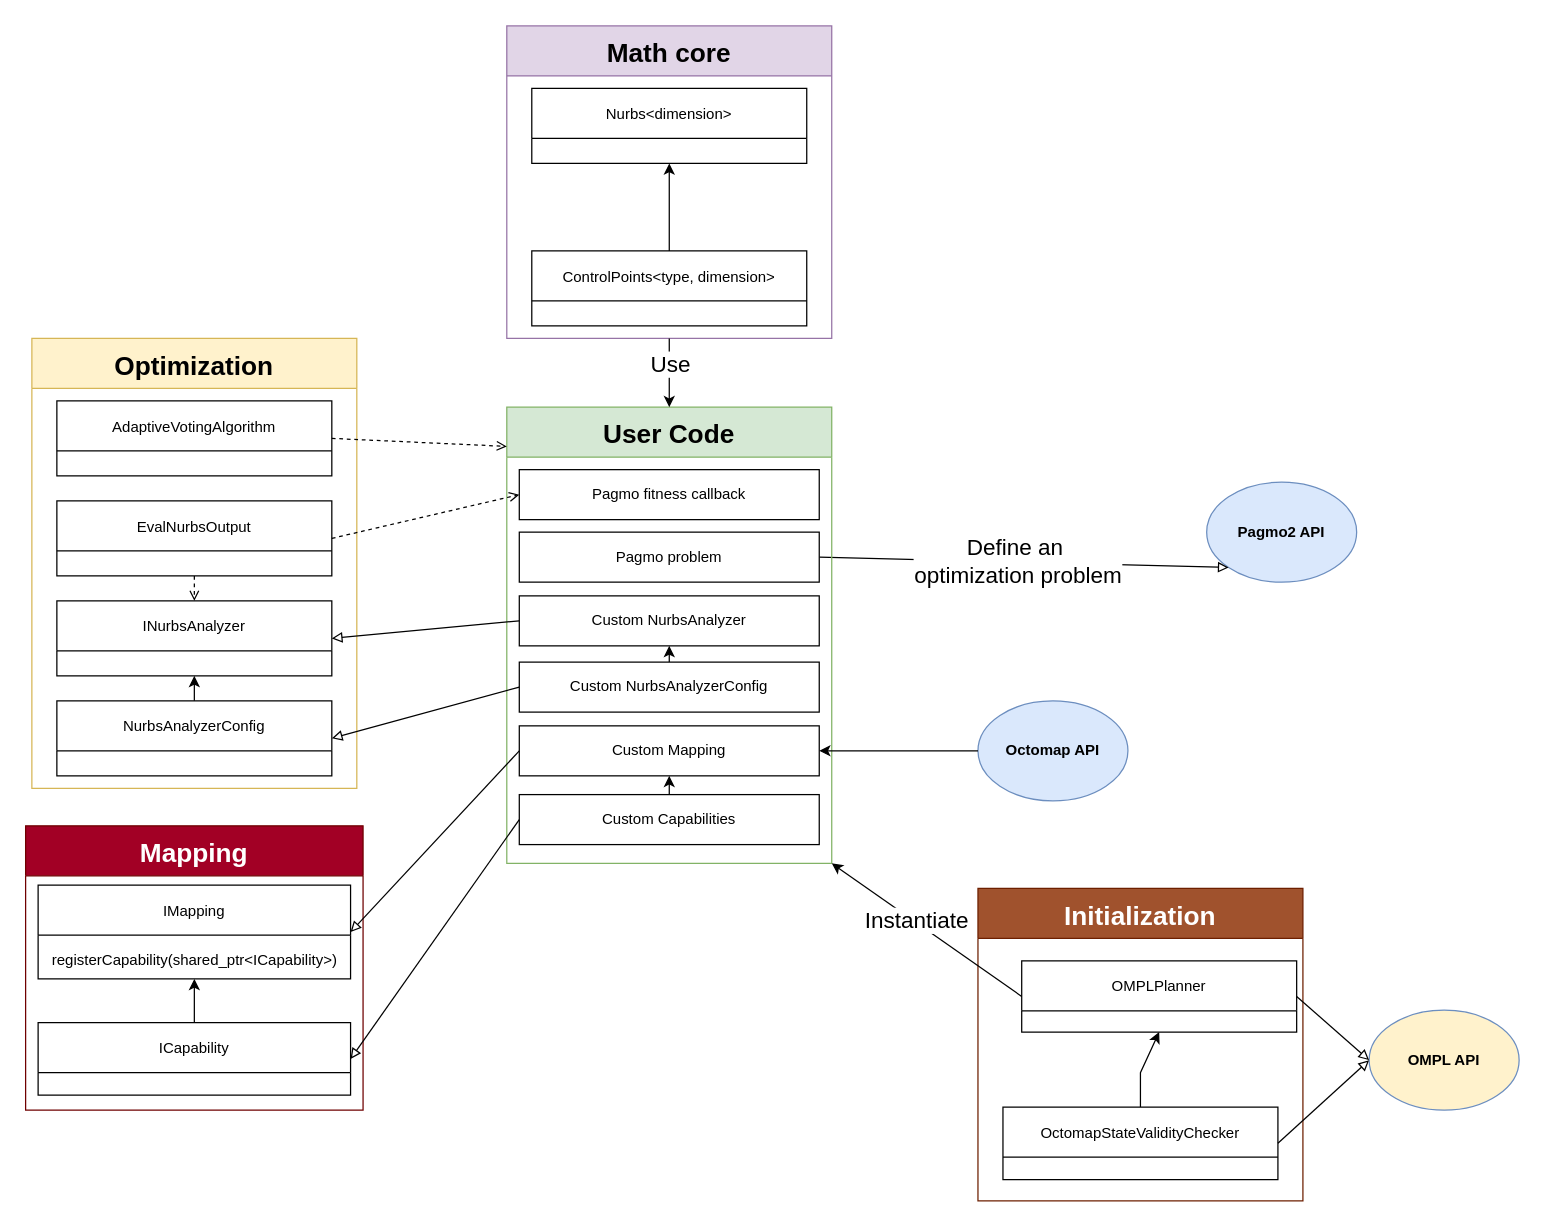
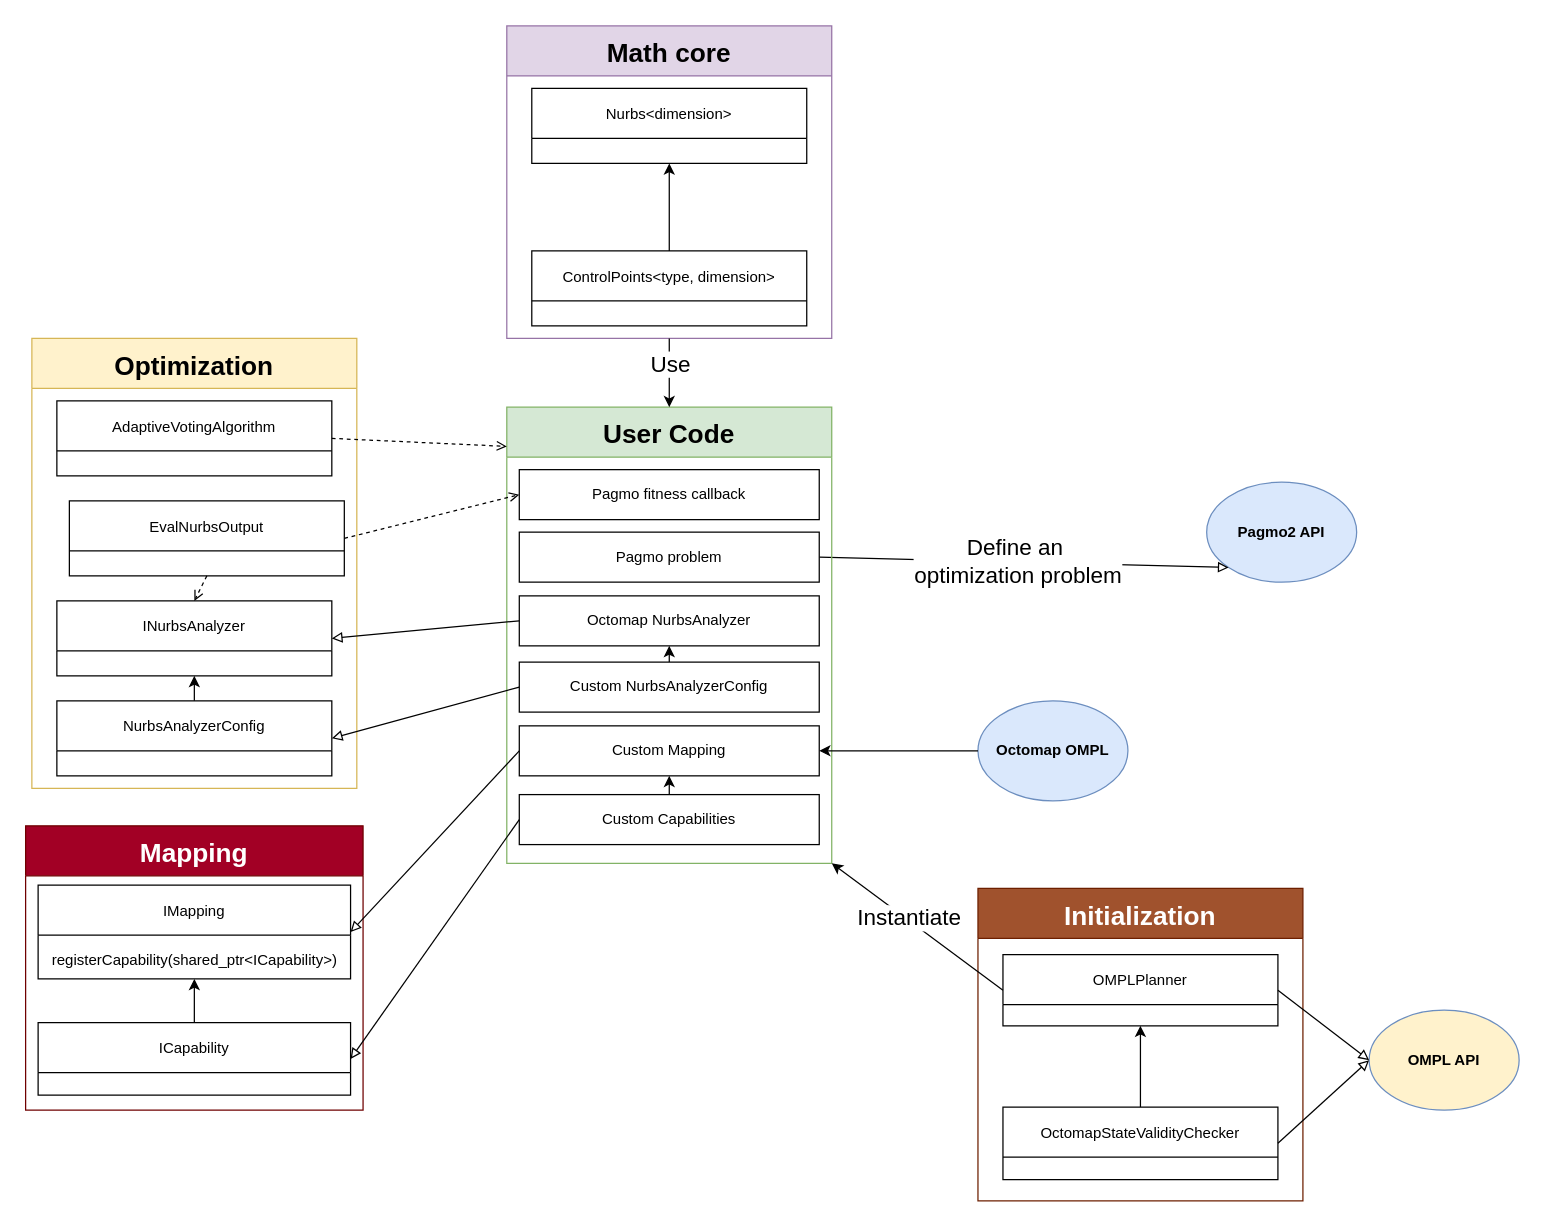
  <mxCell id="0" />
  <mxCell id="1" parent="0" />
  <mxCell id="2" value="Math core" style="shape=swimlane;fillColor=#e1d5e7;strokeColor=#9673a6;fontStyle=1;fontSize=21;" parent="1" vertex="1"><mxGeometry x="405" y="20" width="260" height="250" as="geometry" /></mxCell>
  <mxCell id="3" value="Nurbs&lt;dimension&gt;" style="shape=swimlane;" parent="2" vertex="1"><mxGeometry x="20" y="50" width="220" height="60" as="geometry" /></mxCell>
  <mxCell id="4" value="ControlPoints&lt;type, dimension&gt;" style="shape=swimlane;" parent="2" vertex="1"><mxGeometry x="20" y="180" width="220" height="60" as="geometry" /></mxCell>
  <mxCell id="5" value="" style="endArrow=classic;html=1;rounded=0;exitX=0.5;exitY=0;exitDx=0;exitDy=0;entryX=0.5;entryY=1;entryDx=0;entryDy=0;" parent="2" source="4" target="3" edge="1"><mxGeometry width="50" height="50" relative="1" as="geometry"><mxPoint x="160" y="565" as="sourcePoint" /><mxPoint x="160" y="500" as="targetPoint" /></mxGeometry></mxCell>
  <mxCell id="6" value="Initialization" style="shape=swimlane;fillColor=#a0522d;fontColor=#ffffff;strokeColor=#6D1F00;fontStyle=1;fontSize=21;" parent="1" vertex="1"><mxGeometry x="782" y="710" width="260" height="250" as="geometry" /></mxCell>
- <mxCell id="7" value="OMPLPlanner" style="shape=swimlane;" parent="6" vertex="1"><mxGeometry x="35" y="58" width="220" height="57" as="geometry" /></mxCell>
+ <mxCell id="7" value="OMPLPlanner" style="shape=swimlane;" parent="6" vertex="1"><mxGeometry x="20" y="53" width="220" height="57" as="geometry" /></mxCell>
  <mxCell id="8" value="OctomapStateValidityChecker" style="shape=swimlane;" parent="6" vertex="1"><mxGeometry x="20" y="175" width="220" height="58" as="geometry" /></mxCell>
  <mxCell id="9" value="" style="endArrow=classic;html=1;rounded=0;exitX=0.5;exitY=0;exitDx=0;exitDy=0;entryX=0.5;entryY=1;entryDx=0;entryDy=0;" parent="6" source="8" target="7" edge="1"><mxGeometry width="50" height="50" relative="1" as="geometry"><mxPoint x="130" y="160" as="sourcePoint" /><mxPoint x="180" y="110" as="targetPoint" /><Array as="points"><mxPoint x="130" y="147.5" /></Array></mxGeometry></mxCell>
  <mxCell id="10" value="OMPL API" style="ellipse;whiteSpace=wrap;html=1;fillColor=#fff2cc;strokeColor=#6c8ebf;fontStyle=1;" parent="1" vertex="1"><mxGeometry x="1095" y="807.5" width="120" height="80" as="geometry" /></mxCell>
  <mxCell id="11" value="" style="endArrow=block;html=1;rounded=0;endFill=0;entryX=0;entryY=0.5;entryDx=0;entryDy=0;exitX=1;exitY=0.5;exitDx=0;exitDy=0;" parent="1" source="7" target="10" edge="1"><mxGeometry width="50" height="50" relative="1" as="geometry"><mxPoint x="465" y="500" as="sourcePoint" /><mxPoint x="515" y="450" as="targetPoint" /></mxGeometry></mxCell>
  <mxCell id="12" value="" style="endArrow=block;html=1;rounded=0;endFill=0;entryX=0;entryY=0.5;entryDx=0;entryDy=0;exitX=1;exitY=0.5;exitDx=0;exitDy=0;" parent="1" source="8" target="10" edge="1"><mxGeometry width="50" height="50" relative="1" as="geometry"><mxPoint x="135" y="593" as="sourcePoint" /><mxPoint x="35" y="635" as="targetPoint" /></mxGeometry></mxCell>
- <mxCell id="13" value="Octomap API" style="ellipse;whiteSpace=wrap;html=1;fillColor=#dae8fc;strokeColor=#6c8ebf;fontStyle=1" parent="1" vertex="1"><mxGeometry x="782" y="560" width="120" height="80" as="geometry" /></mxCell>
+ <mxCell id="13" value="Octomap OMPL" style="ellipse;whiteSpace=wrap;html=1;fillColor=#dae8fc;strokeColor=#6c8ebf;fontStyle=1" parent="1" vertex="1"><mxGeometry x="782" y="560" width="120" height="80" as="geometry" /></mxCell>
  <mxCell id="14" value="Pagmo2 API" style="ellipse;whiteSpace=wrap;html=1;fillColor=#dae8fc;strokeColor=#6c8ebf;fontStyle=1" parent="1" vertex="1"><mxGeometry x="965" y="385" width="120" height="80" as="geometry" /></mxCell>
  <mxCell id="15" value="" style="endArrow=block;html=1;rounded=0;endFill=0;entryX=0;entryY=1;entryDx=0;entryDy=0;exitX=1;exitY=0.5;exitDx=0;exitDy=0;" parent="1" source="21" target="14" edge="1"><mxGeometry width="50" height="50" relative="1" as="geometry"><mxPoint x="895" y="430" as="sourcePoint" /><mxPoint x="875" y="562" as="targetPoint" /></mxGeometry></mxCell>
  <mxCell id="16" value="Define an&amp;nbsp;&lt;div&gt;optimization problem&lt;/div&gt;" style="edgeLabel;html=1;align=center;verticalAlign=middle;resizable=0;points=[];fontSize=18;" parent="15" vertex="1" connectable="0"><mxGeometry x="-0.136" y="4" relative="1" as="geometry"><mxPoint x="16" y="4" as="offset" /></mxGeometry></mxCell>
  <mxCell id="17" value="User Code" style="shape=swimlane;fillColor=#d5e8d4;strokeColor=#82b366;fontStyle=1;fontSize=21;" parent="1" vertex="1"><mxGeometry x="405" y="325" width="260" height="365" as="geometry" /></mxCell>
  <mxCell id="18" value="Pagmo fitness callback" style="rounded=0;whiteSpace=wrap;html=1;" parent="17" vertex="1"><mxGeometry x="10" y="50" width="240" height="40" as="geometry" /></mxCell>
- <mxCell id="19" value="Custom NurbsAnalyzer" style="rounded=0;whiteSpace=wrap;html=1;" parent="17" vertex="1"><mxGeometry x="10" y="151" width="240" height="40" as="geometry" /></mxCell>
+ <mxCell id="19" value="Octomap NurbsAnalyzer" style="rounded=0;whiteSpace=wrap;html=1;" parent="17" vertex="1"><mxGeometry x="10" y="151" width="240" height="40" as="geometry" /></mxCell>
  <mxCell id="20" value="Custom NurbsAnalyzerConfig" style="rounded=0;whiteSpace=wrap;html=1;" parent="17" vertex="1"><mxGeometry x="10" y="204" width="240" height="40" as="geometry" /></mxCell>
  <mxCell id="21" value="Pagmo problem" style="rounded=0;whiteSpace=wrap;html=1;" parent="17" vertex="1"><mxGeometry x="10" y="100" width="240" height="40" as="geometry" /></mxCell>
  <mxCell id="22" value="" style="endArrow=classic;html=1;rounded=0;exitX=0.5;exitY=0;exitDx=0;exitDy=0;entryX=0.5;entryY=1;entryDx=0;entryDy=0;" parent="17" source="20" target="19" edge="1"><mxGeometry width="50" height="50" relative="1" as="geometry"><mxPoint x="-240" y="245" as="sourcePoint" /><mxPoint x="-240" y="225" as="targetPoint" /></mxGeometry></mxCell>
  <mxCell id="23" value="Custom Mapping" style="rounded=0;whiteSpace=wrap;html=1;" vertex="1" parent="17"><mxGeometry x="10" y="255" width="240" height="40" as="geometry" /></mxCell>
  <mxCell id="24" value="Custom Capabilities" style="rounded=0;whiteSpace=wrap;html=1;" vertex="1" parent="17"><mxGeometry x="10" y="310" width="240" height="40" as="geometry" /></mxCell>
  <mxCell id="25" value="" style="endArrow=classic;html=1;rounded=0;exitX=0.5;exitY=0;exitDx=0;exitDy=0;entryX=0.5;entryY=1;entryDx=0;entryDy=0;" edge="1" parent="17" source="24" target="23"><mxGeometry width="50" height="50" relative="1" as="geometry"><mxPoint x="350" y="248" as="sourcePoint" /><mxPoint x="350" y="235" as="targetPoint" /></mxGeometry></mxCell>
  <mxCell id="26" value="" style="group;fontSize=21;" parent="1" vertex="1" connectable="0"><mxGeometry x="25" y="270" width="260" height="360" as="geometry" /></mxCell>
  <mxCell id="27" value="Optimization" style="shape=swimlane;fillColor=#fff2cc;strokeColor=#d6b656;fontStyle=1;fontSize=21;" parent="26" vertex="1"><mxGeometry width="260" height="360" as="geometry" /></mxCell>
  <mxCell id="28" value="INurbsAnalyzer" style="shape=swimlane;" parent="27" vertex="1"><mxGeometry x="20" y="210" width="220" height="60" as="geometry" /></mxCell>
  <mxCell id="29" value="AdaptiveVotingAlgorithm" style="shape=swimlane;" parent="27" vertex="1"><mxGeometry x="20" y="50" width="220" height="60" as="geometry" /></mxCell>
  <mxCell id="30" value="NurbsAnalyzerConfig" style="shape=swimlane;" parent="27" vertex="1"><mxGeometry x="20" y="290" width="220" height="60" as="geometry" /></mxCell>
- <mxCell id="31" value="EvalNurbsOutput" style="shape=swimlane;" parent="27" vertex="1"><mxGeometry x="20" y="130" width="220" height="60" as="geometry" /></mxCell>
+ <mxCell id="31" value="EvalNurbsOutput" style="shape=swimlane;" parent="27" vertex="1"><mxGeometry x="30" y="130" width="220" height="60" as="geometry" /></mxCell>
  <mxCell id="32" value="" style="endArrow=classic;html=1;rounded=0;exitX=0.5;exitY=0;exitDx=0;exitDy=0;entryX=0.5;entryY=1;entryDx=0;entryDy=0;" parent="27" source="30" target="28" edge="1"><mxGeometry width="50" height="50" relative="1" as="geometry"><mxPoint x="160" y="503" as="sourcePoint" /><mxPoint x="250" y="503" as="targetPoint" /></mxGeometry></mxCell>
  <mxCell id="33" value="" style="endArrow=open;html=1;rounded=0;exitX=0.5;exitY=1;exitDx=0;exitDy=0;entryX=0.5;entryY=0;entryDx=0;entryDy=0;dashed=1;endFill=0;" parent="27" source="31" target="28" edge="1"><mxGeometry width="50" height="50" relative="1" as="geometry"><mxPoint x="170" y="513" as="sourcePoint" /><mxPoint x="260" y="513" as="targetPoint" /></mxGeometry></mxCell>
  <mxCell id="34" value="" style="endArrow=block;html=1;rounded=0;endFill=0;entryX=1;entryY=0.5;entryDx=0;entryDy=0;exitX=0;exitY=0.5;exitDx=0;exitDy=0;" parent="1" source="19" target="28" edge="1"><mxGeometry width="50" height="50" relative="1" as="geometry"><mxPoint x="905" y="440" as="sourcePoint" /><mxPoint x="1015" y="440" as="targetPoint" /></mxGeometry></mxCell>
  <mxCell id="35" value="" style="endArrow=block;html=1;rounded=0;endFill=0;entryX=1;entryY=0.5;entryDx=0;entryDy=0;exitX=0;exitY=0.5;exitDx=0;exitDy=0;" parent="1" source="20" target="30" edge="1"><mxGeometry width="50" height="50" relative="1" as="geometry"><mxPoint x="425" y="555" as="sourcePoint" /><mxPoint x="235" y="570" as="targetPoint" /></mxGeometry></mxCell>
  <mxCell id="36" value="" style="endArrow=classic;html=1;rounded=0;exitX=0;exitY=0.5;exitDx=0;exitDy=0;entryX=1;entryY=1;entryDx=0;entryDy=0;" parent="1" source="7" target="17" edge="1"><mxGeometry width="50" height="50" relative="1" as="geometry"><mxPoint x="925" y="835" as="sourcePoint" /><mxPoint x="655" y="495" as="targetPoint" /></mxGeometry></mxCell>
  <mxCell id="37" value="&lt;span style=&quot;font-size: 18px;&quot;&gt;Instantiate&lt;/span&gt;" style="edgeLabel;html=1;align=center;verticalAlign=middle;resizable=0;points=[];" parent="36" vertex="1" connectable="0"><mxGeometry x="0.117" y="-2" relative="1" as="geometry"><mxPoint as="offset" /></mxGeometry></mxCell>
  <mxCell id="38" value="" style="endArrow=open;html=1;rounded=0;exitX=1;exitY=0.5;exitDx=0;exitDy=0;entryX=0;entryY=0.086;entryDx=0;entryDy=0;entryPerimeter=0;dashed=1;endFill=0;" parent="1" source="29" target="17" edge="1"><mxGeometry width="50" height="50" relative="1" as="geometry"><mxPoint x="235" y="490" as="sourcePoint" /><mxPoint x="425" y="405" as="targetPoint" /></mxGeometry></mxCell>
  <mxCell id="39" value="" style="endArrow=classic;html=1;rounded=0;exitX=0.5;exitY=1;exitDx=0;exitDy=0;entryX=0.5;entryY=0;entryDx=0;entryDy=0;" parent="1" source="2" target="17" edge="1"><mxGeometry width="50" height="50" relative="1" as="geometry"><mxPoint x="245" y="500" as="sourcePoint" /><mxPoint x="435" y="415" as="targetPoint" /></mxGeometry></mxCell>
  <mxCell id="40" value="Use" style="edgeLabel;html=1;align=center;verticalAlign=middle;resizable=0;points=[];fontSize=18;" parent="39" vertex="1" connectable="0"><mxGeometry x="0.127" y="2" relative="1" as="geometry"><mxPoint x="-2" y="-11" as="offset" /></mxGeometry></mxCell>
  <mxCell id="41" value="Mapping" style="shape=swimlane;fillColor=#a20025;fontColor=#ffffff;strokeColor=#6F0000;fontStyle=1;fontSize=21;" parent="1" vertex="1"><mxGeometry x="20" y="660" width="270" height="227.5" as="geometry" /></mxCell>
  <mxCell id="42" value="IMapping" style="shape=swimlane;" parent="41" vertex="1"><mxGeometry x="10" y="47.5" width="250" height="75" as="geometry"><mxRectangle x="-120" y="785" width="90" height="30" as="alternateBounds" /></mxGeometry></mxCell>
  <mxCell id="43" value="registerCapability(shared_ptr&amp;lt;ICapability&amp;gt;)" style="text;html=1;align=center;verticalAlign=middle;resizable=0;points=[];autosize=1;strokeColor=none;fillColor=none;" vertex="1" parent="42"><mxGeometry y="45" width="250" height="30" as="geometry" /></mxCell>
  <mxCell id="44" value="ICapability" style="shape=swimlane;" vertex="1" parent="41"><mxGeometry x="10" y="157.5" width="250" height="58" as="geometry" /></mxCell>
  <mxCell id="45" value="" style="endArrow=classic;html=1;rounded=0;exitX=0.5;exitY=0;exitDx=0;exitDy=0;" edge="1" parent="41" source="44" target="42"><mxGeometry width="50" height="50" relative="1" as="geometry"><mxPoint x="860" y="122.5" as="sourcePoint" /><mxPoint x="860" y="57.5" as="targetPoint" /><Array as="points" /></mxGeometry></mxCell>
  <mxCell id="46" value="" style="endArrow=open;html=1;rounded=0;exitX=1;exitY=0.5;exitDx=0;exitDy=0;entryX=0;entryY=0.5;entryDx=0;entryDy=0;dashed=1;endFill=0;" parent="1" source="31" target="18" edge="1"><mxGeometry width="50" height="50" relative="1" as="geometry"><mxPoint x="165" y="470" as="sourcePoint" /><mxPoint x="165" y="490" as="targetPoint" /></mxGeometry></mxCell>
  <mxCell id="47" value="" style="endArrow=block;html=1;rounded=0;endFill=0;entryX=1;entryY=0.5;entryDx=0;entryDy=0;exitX=0;exitY=0.5;exitDx=0;exitDy=0;" edge="1" parent="1" source="23" target="42"><mxGeometry width="50" height="50" relative="1" as="geometry"><mxPoint x="515" y="610" as="sourcePoint" /><mxPoint x="365" y="651" as="targetPoint" /></mxGeometry></mxCell>
  <mxCell id="48" value="" style="endArrow=block;html=1;rounded=0;endFill=0;entryX=1;entryY=0.5;entryDx=0;entryDy=0;exitX=0;exitY=0.5;exitDx=0;exitDy=0;" edge="1" parent="1" source="24" target="44"><mxGeometry width="50" height="50" relative="1" as="geometry"><mxPoint x="645" y="780" as="sourcePoint" /><mxPoint x="495" y="821" as="targetPoint" /></mxGeometry></mxCell>
  <mxCell id="49" value="" style="endArrow=classic;html=1;rounded=0;exitX=0;exitY=0.5;exitDx=0;exitDy=0;entryX=1;entryY=0.5;entryDx=0;entryDy=0;" edge="1" parent="1" source="13" target="23"><mxGeometry width="50" height="50" relative="1" as="geometry"><mxPoint x="715" y="573" as="sourcePoint" /><mxPoint x="715" y="560" as="targetPoint" /></mxGeometry></mxCell>
